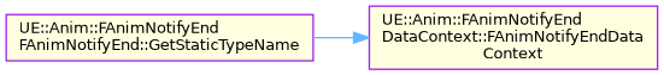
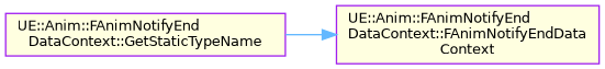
  digraph {
    rankdir=RL
    node [color=purple fillcolor=lightyellow fontname=Helvetica fontsize=10 shape=box style=filled]
    n1 [fontcolor=black height=0.2 label="UE::Anim::FAnimNotifyEnd\lDataContext::FAnimNotifyEndData\lContext" width=0.4]
-   n2 [height=0.2 label="UE::Anim::FAnimNotifyEnd\lFAnimNotifyEnd::GetStaticTypeName" width=0.4]
+   n2 [height=0.2 label="UE::Anim::FAnimNotifyEnd\lDataContext::GetStaticTypeName" width=0.4]
    n1 -> n2 [color=steelblue1 dir=back fontname=Helvetica fontsize=10 labelfontname=Helvetica labelfontsize=10 style=solid]
  }
